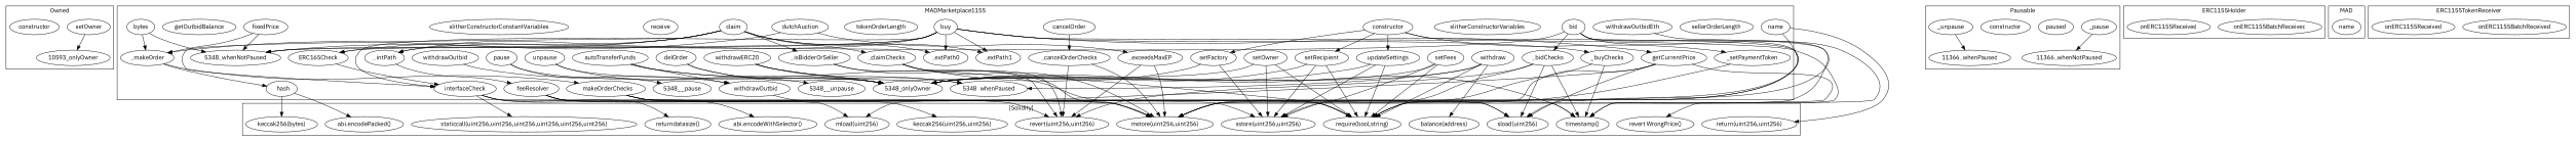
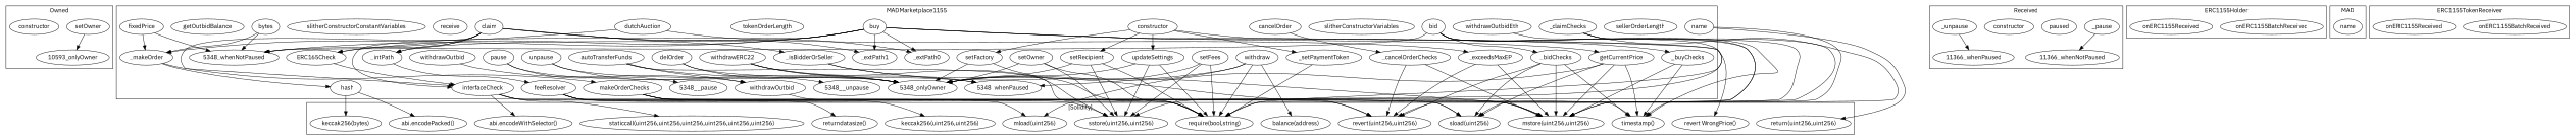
  strict digraph {
    fontname="IBM Plex Sans"
    node [fontname="IBM Plex Sans"]
    edge [fontname="IBM Plex Sans"]
    n1 [label=setOwner]
    "10593_onlyOwner"
    n3 [label=constructor]
    n4 [label=_makeOrder]
    n5 [label=_hash]
    n6 [label=_makeOrderChecks]
    n7 [label=withdrawOutbidEth]
    n8 [label=sellerOrderLength]
    n9 [label=claim]
    n10 [label=interfaceCheck]
    n11 [label=_claimChecks]
    n12 [label=ERC165Check]
    n13 [label=_extPath0]
    n14 [label=_extPath1]
    n15 [label=_intPath]
    n16 [label=_isBidderOrSeller]
    "5348_whenNotPaused"
    n18 [label=cancelOrder]
    n19 [label=_cancelOrderChecks]
    n20 [label=setFactory]
    "5348_onlyOwner"
    n22 [label=setOwner]
    n23 [label=slitherConstructorVariables]
    n24 [label=dutchAuction]
    n25 [label=_exceedsMaxEP]
    n26 [label=delOrder]
    "5348_whenPaused"
    n28 [label=setRecipient]
-   n29 [label=withdrawERC20]
+   n29 [label=withdrawERC22]
    n30 [label=unpause]
    "5348__unpause"
    n32 [label=_bidChecks]
    n33 [label=withdrawOutbid]
    n34 [label=_withdrawOutbid]
    n35 [label=updateSettings]
    n36 [label=constructor]
    n37 [label=_setPaymentToken]
    n38 [label=_buyChecks]
    n39 [label=buy]
    n40 [label=getCurrentPrice]
    n41 [label=autoTransferFunds]
    n42 [label=pause]
    "5348__pause"
    n44 [label=setFees]
    n45 [label=_feeResolver]
    n46 [label=tokenOrderLength]
    n47 [label=bytes]
    n48 [label=bid]
    n49 [label=receive]
    n50 [label=slitherConstructorConstantVariables]
    n51 [label=name]
    n52 [label=getOutbidBalance]
    n53 [label=fixedPrice]
    n54 [label=withdraw]
    n55 [label=_pause]
    "11366_whenNotPaused"
    n57 [label=paused]
    n58 [label=constructor]
    n59 [label=_unpause]
    "11366_whenPaused"
    n61 [label=onERC1155BatchReceived]
    n62 [label=onERC1155Received]
    n63 [label=name]
    n64 [label=onERC1155BatchReceived]
    n65 [label=onERC1155Received]
    "require(bool,string)"
    "sstore(uint256,uint256)"
    "abi.encodeWithSelector()"
    "mload(uint256)"
    "staticcall(uint256,uint256,uint256,uint256,uint256,uint256)"
    "returndatasize()"
    "revert(uint256,uint256)"
    "mstore(uint256,uint256)"
    "timestamp()"
    "sload(uint256)"
    "abi.encodePacked()"
    "keccak256(bytes)"
    "revert WrongPrice()"
    "keccak256(uint256,uint256)"
    "return(uint256,uint256)"
    "balance(address)"
    subgraph cluster_1 {
      label=Owned
      n1
      "10593_onlyOwner"
      n3
    }
    subgraph cluster_2 {
      label=MADMarketplace1155
      n4
      n5
      n6
      n7
      n8
      n9
      n10
      n11
      n12
      n13
      n14
      n15
      n16
      "5348_whenNotPaused"
      n18
      n19
      n20
      "5348_onlyOwner"
      n22
      n23
      n24
      n25
      n26
      "5348_whenPaused"
      n28
      n29
      n30
      "5348__unpause"
      n32
      n33
      n34
      n35
      n36
      n37
      n38
      n39
      n40
      n41
      n42
      "5348__pause"
      n44
      n45
      n46
      n47
      n48
      n49
      n50
      n51
      n52
      n53
      n54
    }
    subgraph cluster_3 {
-     label=Pausable
+     label=Received
      n55
      "11366_whenNotPaused"
      n57
      n58
      n59
      "11366_whenPaused"
    }
    subgraph cluster_4 {
      label=ERC1155Holder
      n61
      n62
    }
    subgraph cluster_5 {
      label=MAD
      n63
    }
    subgraph cluster_6 {
      label=ERC1155TokenReceiver
      n64
      n65
    }
    subgraph cluster_7 {
      label="[Solidity]"
      "require(bool,string)"
      "sstore(uint256,uint256)"
      "abi.encodeWithSelector()"
      "mload(uint256)"
      "staticcall(uint256,uint256,uint256,uint256,uint256,uint256)"
      "returndatasize()"
      "revert(uint256,uint256)"
      "mstore(uint256,uint256)"
      "timestamp()"
      "sload(uint256)"
      "abi.encodePacked()"
      "keccak256(bytes)"
      "revert WrongPrice()"
      "keccak256(uint256,uint256)"
      "return(uint256,uint256)"
      "balance(address)"
    }
    n1 -> "10593_onlyOwner"
    n4 -> n5
    n4 -> n6
    n5 -> "abi.encodePacked()"
    n5 -> "keccak256(bytes)"
    n6 -> "revert(uint256,uint256)"
    n6 -> "mstore(uint256,uint256)"
    n6 -> "timestamp()"
    n6 -> "sload(uint256)"
    n7 -> "require(bool,string)"
    n9 -> n10
-   n9 -> n11
    n9 -> n12
    n9 -> n13
    n9 -> n14
    n9 -> n15
    n9 -> n16
    n9 -> "5348_whenNotPaused"
    n10 -> "abi.encodeWithSelector()"
    n10 -> "mload(uint256)"
    n10 -> "staticcall(uint256,uint256,uint256,uint256,uint256,uint256)"
    n10 -> "returndatasize()"
    n11 -> "revert(uint256,uint256)"
    n11 -> "mstore(uint256,uint256)"
    n11 -> "timestamp()"
    n12 -> n10
    n15 -> n45
    n16 -> "revert(uint256,uint256)"
    n16 -> "mstore(uint256,uint256)"
    n18 -> n19
    n19 -> "revert(uint256,uint256)"
    n19 -> "mstore(uint256,uint256)"
    n20 -> "5348_onlyOwner"
    n20 -> "sstore(uint256,uint256)"
    n22 -> "5348_onlyOwner"
    n22 -> "require(bool,string)"
    n22 -> "sstore(uint256,uint256)"
    n24 -> n4
    n24 -> n25
    n25 -> "revert(uint256,uint256)"
    n25 -> "mstore(uint256,uint256)"
    n26 -> "5348_onlyOwner"
    n26 -> "5348_whenPaused"
    n28 -> "5348_onlyOwner"
    n28 -> "require(bool,string)"
    n28 -> "sstore(uint256,uint256)"
    n29 -> "5348_onlyOwner"
    n29 -> "5348_whenPaused"
    n29 -> "require(bool,string)"
    n30 -> "5348_onlyOwner"
    n30 -> "5348__unpause"
    n32 -> "revert(uint256,uint256)"
    n32 -> "mstore(uint256,uint256)"
    n32 -> "timestamp()"
    n32 -> "sload(uint256)"
    n33 -> n34
    n34 -> "require(bool,string)"
    n35 -> "5348_onlyOwner"
    n35 -> "require(bool,string)"
    n35 -> "sstore(uint256,uint256)"
    n36 -> n20
    n36 -> n28
    n36 -> n35
    n36 -> n37
    n36 -> "require(bool,string)"
    n37 -> "require(bool,string)"
    n38 -> "mstore(uint256,uint256)"
    n38 -> "timestamp()"
    n39 -> n10
    n39 -> n12
    n39 -> n13
    n39 -> n14
    n39 -> n15
    n39 -> "5348_whenNotPaused"
    n39 -> n38
    n39 -> n40
    n39 -> "revert WrongPrice()"
    n40 -> "mload(uint256)"
    n40 -> "mstore(uint256,uint256)"
    n40 -> "timestamp()"
    n40 -> "sload(uint256)"
    n41 -> "5348_onlyOwner"
    n41 -> n34
    n41 -> "require(bool,string)"
    n42 -> "5348_onlyOwner"
    n42 -> "5348__pause"
    n44 -> "5348_onlyOwner"
    n44 -> "require(bool,string)"
    n44 -> "sstore(uint256,uint256)"
    n45 -> "sstore(uint256,uint256)"
    n45 -> "mstore(uint256,uint256)"
    n45 -> "sload(uint256)"
    n45 -> "keccak256(uint256,uint256)"
    n47 -> n4
    n47 -> "5348_whenNotPaused"
    n48 -> "5348_whenNotPaused"
    n48 -> n32
    n48 -> "sstore(uint256,uint256)"
    n48 -> "timestamp()"
    n48 -> "sload(uint256)"
    n51 -> "mstore(uint256,uint256)"
    n51 -> "return(uint256,uint256)"
    n53 -> n4
    n53 -> "5348_whenNotPaused"
    n54 -> "5348_onlyOwner"
    n54 -> "5348_whenPaused"
    n54 -> "require(bool,string)"
    n54 -> "balance(address)"
    n55 -> "11366_whenNotPaused"
    n59 -> "11366_whenPaused"
  }
